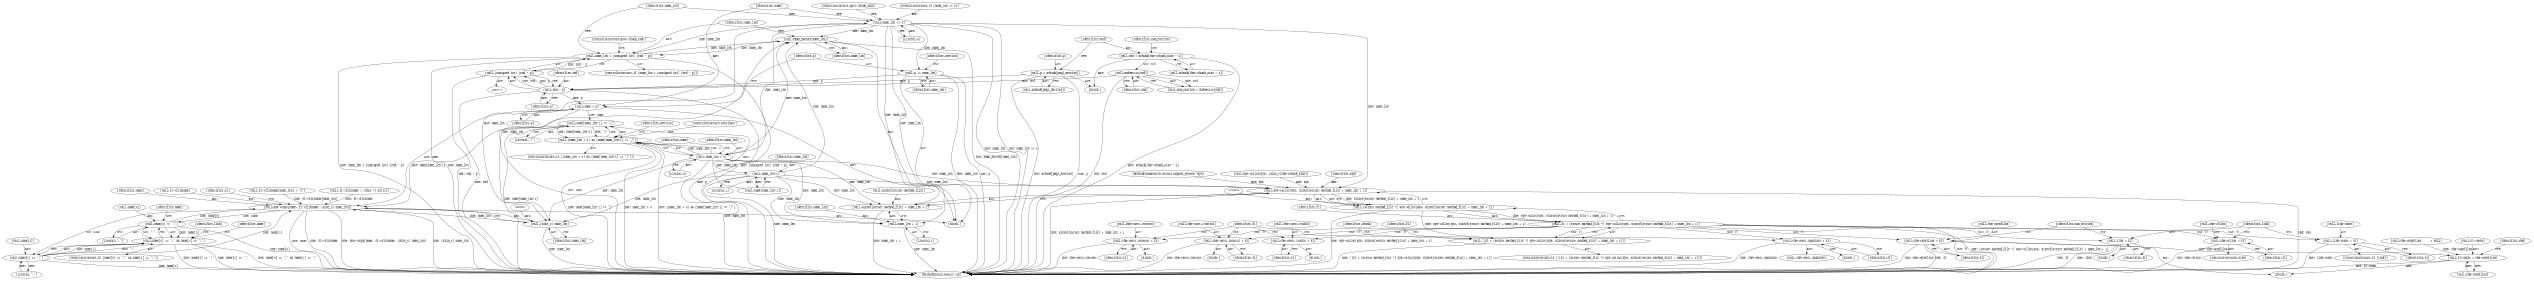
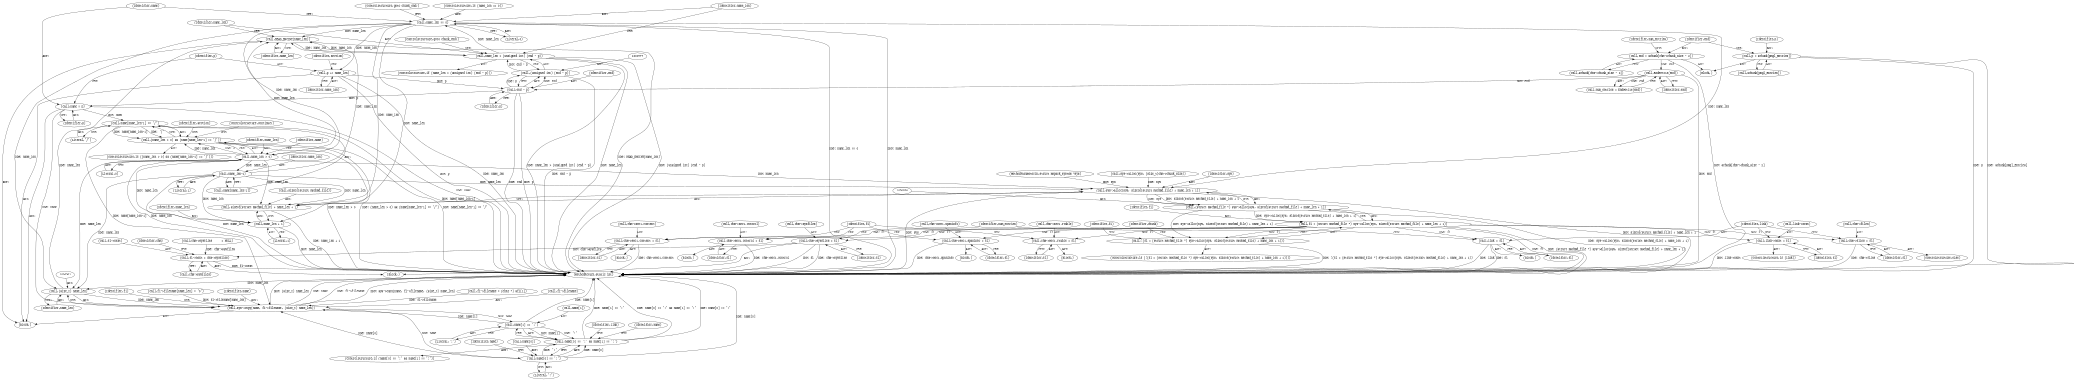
  digraph {
    fontname="Courier Prime"
    node [fontname="Courier Prime"]
    edge [fontname="Courier Prime"]
    n1 [label="(Call,name_len == 0)"]
    n2 [label="(Call,READ_ENCINT(name_len))"]
    n3 [label="(Call,name_len > 0)"]
    n4 [label="(Call,(size_t) name_len)"]
    n5 [label="(Call,p += name_len)"]
    n6 [label="(Call,sys->alloc(sys, sizeof(struct mschmd_file) + name_len + 1))"]
    n7 [label="(Call,sizeof(struct mschmd_file) + name_len + 1)"]
    n8 [label="(Call,name_len + 1)"]
    n9 [label="(Literal,0)"]
    n10 [label="(MethodReturn,static int)"]
    n11 [label="(Call,name_len > (unsigned int) (end - p))"]
    n12 [label="(Identifier,name_len)"]
    n13 [label="(Block,)"]
    n14 [label="(Call,name_len-1)"]
    n15 [label="(Call,(name_len > 0) && (name[name_len-1] == '/'))"]
    n16 [label="(Literal,0)"]
    n17 [label="(Call,sys->copy(name, fi->filename, (size_t) name_len))"]
    n18 [label="(Identifier,name_len)"]
    n19 [label="(Call,end - p)"]
    n20 [label="(Identifier,name_len)"]
    n21 [label="(Call,(struct mschmd_file *) sys->alloc(sys, sizeof(struct mschmd_file) + name_len + 1))"]
    n22 [label="(Literal,1)"]
    n23 [label="(ControlStructure,if (name_len == 0))"]
    n24 [label="(Call,(unsigned int) (end - p))"]
    n25 [label="(ControlStructure,if (name_len > (unsigned int) (end - p)))"]
    n26 [label="(Call,name[name_len-1])"]
    n27 [label="(Literal,1)"]
    n28 [label="(Call,name[name_len-1] == '/')"]
    n29 [label="(ControlStructure,if ((name_len > 0) && (name[name_len-1] == '/')))"]
    n30 [label="(Call,name[0] == ':')"]
    n31 [label="(Call,name[1] == ':')"]
    n32 [label="(Call,name = p)"]
    n33 [label="(Identifier,p)"]
    n34 [label="(Identifier,p)"]
    n35 [label="(Call,EndGetI16(end))"]
    n36 [label="(Identifier,end)"]
    n37 [label="(Call,num_entries = EndGetI16(end))"]
    n38 [label="(Call,end = &chunk[chm->chunk_size - 2])"]
    n39 [label="(Call,&chunk[chm->chunk_size - 2])"]
    n40 [label="(Block,)"]
    n41 [label="(Call,p = &chunk[pmgl_Entries])"]
    n42 [label="(Call,&chunk[pmgl_Entries])"]
    n43 [label="(Literal,'/')"]
    n44 [label="(Call,name[0] == ':' && name[1] == ':')"]
    n45 [label="(Literal,':')"]
    n46 [label="(Literal,':')"]
    n47 [label="(ControlStructure,if (name[0] == ':' && name[1] == ':'))"]
    n48 [label="(Call,!(fi = (struct mschmd_file *) sys->alloc(sys, sizeof(struct mschmd_file) + name_len + 1)))"]
    n49 [label="(Call,fi = (struct mschmd_file *) sys->alloc(sys, sizeof(struct mschmd_file) + name_len + 1))"]
    n50 [label="(ControlStructure,if (!(fi = (struct mschmd_file *) sys->alloc(sys, sizeof(struct mschmd_file) + name_len + 1))))"]
    n51 [label="(Call,chm->sec1.content = fi)"]
    n52 [label="(Call,chm->sec1.control = fi)"]
    n53 [label="(Call,chm->sec1.spaninfo = fi)"]
    n54 [label="(Call,chm->sec1.rtable = fi)"]
    n55 [label="(Call,chm->sysfiles = fi)"]
    n56 [label="(Call,link->next = fi)"]
    n57 [label="(Call,chm->files = fi)"]
    n58 [label="(Call,link = fi)"]
    n59 [label="(Identifier,fi)"]
    n60 [label="(Block,)"]
    n61 [label="(Identifier,fi)"]
    n62 [label="(Block,)"]
    n63 [label="(Identifier,fi)"]
    n64 [label="(Block,)"]
    n65 [label="(Identifier,fi)"]
    n66 [label="(Block,)"]
    n67 [label="(Call,fi->next = chm->sysfiles)"]
    n68 [label="(Block,)"]
    n69 [label="(Identifier,fi)"]
    n70 [label="(ControlStructure,if (link))"]
    n71 [label="(Identifier,fi)"]
    n72 [label="(Identifier,fi)"]
    n73 [label="(ControlStructure,else)"]
    n74 [label="(Block,)"]
    n75 [label="(Identifier,fi)"]
    n76 [label="(Call,chm->sysfiles)"]
    n77 [label="(Identifier,fi)"]
    n78 [label="(Identifier,end)"]
    n79 [label="(Identifier,name)"]
    n80 [label="(Identifier,name_len)"]
    n81 [label="(Identifier,end)"]
    n82 [label="(Call,fi->next)"]
    n83 [label="(Identifier,chm)"]
    n84 [label="(Identifier,link)"]
    n85 [label="(Call,fi->filename = (char *) &fi[1])"]
    n86 [label="(Identifier,num_entries)"]
    n87 [label="(MethodParameterIn,struct mspack_system *sys)"]
    n88 [label="(Identifier,num_entries)"]
    n89 [label="(Call,chm->sec1.spaninfo)"]
    n90 [label="(Call,chm->sysfiles      = NULL)"]
    n91 [label="(Identifier,link)"]
    n92 [label="(Identifier,name)"]
    n93 [label="(Call,fi->filename)"]
    n94 [label="(Identifier,chunk)"]
    n95 [label="(ControlStructure,continue;)"]
    n96 [label="(Call,chm->files)"]
    n97 [label="(Call,name[0])"]
    n98 [label="(Identifier,name)"]
    n99 [label="(Identifier,fi)"]
    n100 [label="(Call,sys->alloc(sys, (size_t)chm->chunk_size))"]
    n101 [label="(Call,chm->sysfiles)"]
    n102 [label="(Identifier,name)"]
    n103 [label="(Identifier,p)"]
    n104 [label="(Call,sizeof(struct mschmd_file))"]
    n105 [label="(Call,fi->filename[name_len] = '\0')"]
    n106 [label="(ControlStructure,goto chunk_end;)"]
    n107 [label="(Call,link->next)"]
    n108 [label="(Identifier,fi)"]
    n109 [label="(Identifier,section)"]
    n110 [label="(Call,chm->sec1.content)"]
    n111 [label="(Identifier,section)"]
    n112 [label="(Identifier,fi)"]
    n113 [label="(Call,name[1])"]
    n114 [label="(Call,chm->sec1.rtable)"]
    n115 [label="(ControlStructure,goto chunk_end;)"]
    n116 [label="(Identifier,name_len)"]
    n117 [label="(Call,chm->sec1.control)"]
    n118 [label="(Identifier,name_len)"]
    n119 [label="(Identifier,name)"]
    n120 [label="(Identifier,name_len)"]
    n121 [label="(Identifier,name_len)"]
    n122 [label="(Identifier,p)"]
    n123 [label="(Identifier,sys)"]
    1000901
    1000777
    n126 [label=1090836]
    n1 -> n2 [label="DDG: name_len"]
    n1 -> n3 [label="DDG: name_len"]
    n1 -> n4 [label="DDG: name_len"]
    n1 -> n5 [label="DDG: name_len"]
    n1 -> n6 [label="DDG: name_len"]
    n1 -> n7 [label="DDG: name_len"]
    n1 -> n8 [label="DDG: name_len"]
    n1 -> n9 [label="CFG: "]
    n1 -> n10 [label="DDG: name_len == 0"]
    n1 -> n10 [label="DDG: name_len"]
    n2 -> n10 [label="DDG: READ_ENCINT(name_len)"]
    n2 -> n11 [label="DDG: name_len"]
    n2 -> n12 [label="CFG: "]
    n2 -> n13 [label="AST: "]
    n3 -> n2 [label="DDG: name_len"]
    n3 -> n4 [label="DDG: name_len"]
    n3 -> n6 [label="DDG: name_len"]
    n3 -> n7 [label="DDG: name_len"]
    n3 -> n8 [label="DDG: name_len"]
    n3 -> n10 [label="DDG: name_len"]
    n3 -> n14 [label="DDG: name_len"]
    n3 -> n15 [label="AST: "]
    n3 -> n15 [label="DDG: name_len"]
    n3 -> n15 [label="DDG: 0"]
    n3 -> n16 [label="CFG: "]
    n4 -> n2 [label="DDG: name_len"]
-   n4 -> n10 [label="DDG: name_len"]
+   n10 -> n4 [label="DDG: name_len"]
    n4 -> n17 [label="AST: "]
    n4 -> n17 [label="DDG: name_len"]
    n4 -> n18 [label="CFG: "]
    n5 -> n10 [label="DDG: p"]
    n5 -> n10 [label="DDG: name_len"]
    n5 -> n13 [label="AST: "]
    n5 -> n19 [label="DDG: p"]
    n5 -> n20 [label="CFG: "]
    n6 -> n7 [label="CFG: "]
    n6 -> n10 [label="DDG: sys"]
    n6 -> n10 [label="DDG: sizeof(struct mschmd_file) + name_len + 1"]
    n6 -> n21 [label="AST: "]
    n6 -> n21 [label="DDG: sys"]
    n6 -> n21 [label="DDG: sizeof(struct mschmd_file) + name_len + 1"]
    n7 -> n6 [label="AST: "]
    n7 -> n8 [label="CFG: "]
    n7 -> n10 [label="DDG: name_len + 1"]
    n8 -> n7 [label="AST: "]
    n8 -> n10 [label="DDG: name_len"]
    n8 -> n22 [label="CFG: "]
    n9 -> n1 [label="AST: "]
    n11 -> n1 [label="DDG: name_len"]
    n11 -> n2 [label="DDG: name_len"]
    n11 -> n10 [label="DDG: (unsigned int) (end - p)"]
    n11 -> n10 [label="DDG: name_len > (unsigned int) (end - p)"]
    n11 -> n10 [label="DDG: name_len"]
    n11 -> n24 [label="CFG: "]
    n11 -> n25 [label="AST: "]
    n12 -> n2 [label="AST: "]
    n14 -> n2 [label="DDG: name_len"]
    n14 -> n4 [label="DDG: name_len"]
    n14 -> n6 [label="DDG: name_len"]
    n14 -> n7 [label="DDG: name_len"]
    n14 -> n8 [label="DDG: name_len"]
    n14 -> n10 [label="DDG: name_len"]
    n14 -> n26 [label="AST: "]
    n14 -> n27 [label="CFG: "]
    n15 -> n3 [label="CFG: "]
    n15 -> n10 [label="DDG: name_len > 0"]
    n15 -> n10 [label="DDG: (name_len > 0) && (name[name_len-1] == '/')"]
    n15 -> n10 [label="DDG: name[name_len-1] == '/'"]
    n15 -> n28 [label="CFG: "]
    n15 -> n29 [label="AST: "]
    n16 -> n3 [label="AST: "]
    n17 -> n4 [label="CFG: "]
    n17 -> n10 [label="DDG: fi->filename"]
    n17 -> n10 [label="DDG: sys->copy(name, fi->filename, (size_t) name_len)"]
    n17 -> n10 [label="DDG: (size_t) name_len"]
    n17 -> n10 [label="DDG: name"]
    n17 -> n13 [label="AST: "]
    n17 -> n30 [label="DDG: name"]
    n17 -> n31 [label="DDG: name"]
    n18 -> n4 [label="AST: "]
    n19 -> n10 [label="DDG: p"]
    n19 -> n10 [label="DDG: end"]
    n19 -> n24 [label="AST: "]
    n19 -> n24 [label="DDG: end"]
    n19 -> n24 [label="DDG: p"]
    n19 -> n32 [label="DDG: p"]
    n19 -> n33 [label="CFG: "]
    n20 -> n5 [label="AST: "]
    n21 -> n6 [label="CFG: "]
    n21 -> n10 [label="DDG: sys->alloc(sys, sizeof(struct mschmd_file) + name_len + 1)"]
    n21 -> n48 [label="DDG: sys->alloc(sys, sizeof(struct mschmd_file) + name_len + 1)"]
    n21 -> n49 [label="AST: "]
    n21 -> n49 [label="DDG: sys->alloc(sys, sizeof(struct mschmd_file) + name_len + 1)"]
    n22 -> n8 [label="AST: "]
    n23 -> n1 [label="AST: "]
    n24 -> n10 [label="DDG: end - p"]
    n24 -> n11 [label="AST: "]
    n24 -> n11 [label="DDG: end - p"]
    n24 -> n19 [label="CFG: "]
    n26 -> n14 [label="CFG: "]
    n26 -> n28 [label="AST: "]
    n27 -> n14 [label="AST: "]
    n28 -> n10 [label="DDG: name[name_len-1]"]
    n28 -> n15 [label="AST: "]
    n28 -> n15 [label="DDG: name[name_len-1]"]
    n28 -> n15 [label="DDG: '/'"]
    n28 -> n17 [label="DDG: name[name_len-1]"]
    n28 -> n43 [label="CFG: "]
    n30 -> n10 [label="DDG: name[0]"]
    n30 -> n17 [label="DDG: name[0]"]
    n30 -> n44 [label="AST: "]
    n30 -> n44 [label="DDG: name[0]"]
    n30 -> n44 [label="DDG: ':'"]
    n30 -> n45 [label="CFG: "]
    n31 -> n10 [label="DDG: name[1]"]
    n31 -> n17 [label="DDG: name[1]"]
    n31 -> n44 [label="AST: "]
    n31 -> n44 [label="DDG: name[1]"]
    n31 -> n44 [label="DDG: ':'"]
    n31 -> n46 [label="CFG: "]
    n32 -> n10 [label="DDG: name"]
    n32 -> n13 [label="AST: "]
    n32 -> n17 [label="DDG: name"]
    n32 -> n28 [label="DDG: name"]
    n32 -> n34 [label="CFG: "]
    n33 -> n19 [label="AST: "]
    n34 -> n32 [label="AST: "]
    n35 -> n10 [label="DDG: end"]
    n35 -> n19 [label="DDG: end"]
    n35 -> n36 [label="CFG: "]
    n35 -> n37 [label="AST: "]
    n35 -> n37 [label="DDG: end"]
    n36 -> n35 [label="AST: "]
    n37 -> n35 [label="CFG: "]
    n38 -> n10 [label="DDG: &chunk[chm->chunk_size - 2]"]
    n38 -> n35 [label="DDG: end"]
    n38 -> n39 [label="CFG: "]
    n38 -> n40 [label="AST: "]
    n39 -> n38 [label="AST: "]
    n41 -> n10 [label="DDG: p"]
    n41 -> n10 [label="DDG: &chunk[pmgl_Entries]"]
-   n41 -> n19 [label="DDG: p"]
    n41 -> n40 [label="AST: "]
    n41 -> n42 [label="CFG: "]
    n42 -> n41 [label="AST: "]
    n43 -> n28 [label="AST: "]
    n44 -> n10 [label="DDG: name[0] == ':' && name[1] == ':'"]
    n44 -> n10 [label="DDG: name[0] == ':'"]
    n44 -> n10 [label="DDG: name[1] == ':'"]
    n44 -> n30 [label="CFG: "]
    n44 -> n31 [label="CFG: "]
    n44 -> n47 [label="AST: "]
    n45 -> n30 [label="AST: "]
    n46 -> n31 [label="AST: "]
    n48 -> n10 [label="DDG: !(fi = (struct mschmd_file *) sys->alloc(sys, sizeof(struct mschmd_file) + name_len + 1))"]
    n48 -> n49 [label="CFG: "]
    n48 -> n50 [label="AST: "]
    n49 -> n10 [label="DDG: fi"]
    n49 -> n10 [label="DDG: (struct mschmd_file *) sys->alloc(sys, sizeof(struct mschmd_file) + name_len + 1)"]
    n49 -> n21 [label="CFG: "]
    n49 -> n48 [label="AST: "]
    n49 -> n48 [label="DDG: fi"]
    n49 -> n51 [label="DDG: fi"]
    n49 -> n52 [label="DDG: fi"]
    n49 -> n53 [label="DDG: fi"]
    n49 -> n54 [label="DDG: fi"]
    n49 -> n55 [label="DDG: fi"]
    n49 -> n56 [label="DDG: fi"]
    n49 -> n57 [label="DDG: fi"]
    n49 -> n58 [label="DDG: fi"]
    n51 -> n10 [label="DDG: chm->sec1.content"]
    n51 -> n59 [label="CFG: "]
    n51 -> n60 [label="AST: "]
    n52 -> n10 [label="DDG: chm->sec1.control"]
    n52 -> n61 [label="CFG: "]
    n52 -> n62 [label="AST: "]
    n53 -> n10 [label="DDG: chm->sec1.spaninfo"]
    n53 -> n63 [label="CFG: "]
    n53 -> n64 [label="AST: "]
    n54 -> n65 [label="CFG: "]
    n54 -> n66 [label="AST: "]
    n55 -> n10 [label="DDG: fi"]
    n55 -> n10 [label="DDG: chm->sysfiles"]
    n55 -> n67 [label="DDG: chm->sysfiles"]
    n55 -> n68 [label="AST: "]
    n55 -> n69 [label="CFG: "]
    n56 -> n10 [label="DDG: link->next"]
    n56 -> n70 [label="AST: "]
    n56 -> n71 [label="CFG: "]
    n57 -> n10 [label="DDG: chm->files"]
    n57 -> n72 [label="CFG: "]
    n57 -> n73 [label="AST: "]
    n58 -> n10 [label="DDG: link"]
    n58 -> n10 [label="DDG: fi"]
    n58 -> n74 [label="AST: "]
    n58 -> n75 [label="CFG: "]
    n59 -> n51 [label="AST: "]
    n61 -> n52 [label="AST: "]
    n63 -> n53 [label="AST: "]
    n65 -> n54 [label="AST: "]
    n67 -> n10 [label="DDG: fi->next"]
    n67 -> n68 [label="AST: "]
    n67 -> n76 [label="CFG: "]
    n69 -> n55 [label="AST: "]
    n71 -> n56 [label="AST: "]
    n72 -> n57 [label="AST: "]
    n75 -> n58 [label="AST: "]
    n76 -> n67 [label="AST: "]
    n77 -> n51 [label="CFG: "]
    n77 -> n52 [label="CFG: "]
    n77 -> n53 [label="CFG: "]
    n77 -> n54 [label="CFG: "]
    n78 -> n38 [label="AST: "]
    n78 -> n41 [label="CFG: "]
    n79 -> n30 [label="CFG: "]
    n80 -> n8 [label="AST: "]
    n81 -> n19 [label="AST: "]
    n82 -> n67 [label="AST: "]
    n83 -> n67 [label="CFG: "]
    n84 -> n44 [label="CFG: "]
    n85 -> n17 [label="DDG: fi->filename"]
    n86 -> n38 [label="CFG: "]
    n87 -> n6 [label="DDG: sys"]
    n88 -> n55 [label="CFG: "]
    n88 -> n58 [label="CFG: "]
-   n53 -> n89 [label="AST: "]
+   n89 -> n53 [label="AST: "]
    n90 -> n67 [label="DDG: chm->sysfiles"]
    n91 -> n56 [label="CFG: "]
    n91 -> n57 [label="CFG: "]
    n91 -> n58 [label="AST: "]
    n92 -> n1 [label="CFG: "]
    n92 -> n32 [label="AST: "]
    n93 -> n17 [label="AST: "]
    n94 -> n48 [label="CFG: "]
    n95 -> n15 [label="CFG: "]
    n96 -> n57 [label="AST: "]
    n97 -> n30 [label="AST: "]
    n98 -> n44 [label="CFG: "]
    n99 -> n17 [label="CFG: "]
    n100 -> n6 [label="DDG: sys"]
    n101 -> n55 [label="AST: "]
    n102 -> n3 [label="CFG: "]
    n103 -> n41 [label="AST: "]
    n104 -> n7 [label="AST: "]
    n105 -> n17 [label="DDG: fi->filename[name_len]"]
    n106 -> n1 [label="CFG: "]
    n107 -> n56 [label="AST: "]
    n108 -> n48 [label="CFG: "]
    n109 -> n15 [label="CFG: "]
    n110 -> n51 [label="AST: "]
    n111 -> n5 [label="CFG: "]
    n112 -> n49 [label="AST: "]
    n113 -> n31 [label="AST: "]
    n114 -> n54 [label="AST: "]
    n115 -> n11 [label="CFG: "]
    n116 -> n2 [label="CFG: "]
    n116 -> n11 [label="AST: "]
    n117 -> n52 [label="AST: "]
    n118 -> n14 [label="AST: "]
    n119 -> n17 [label="AST: "]
    n120 -> n1 [label="AST: "]
    n120 -> n11 [label="CFG: "]
    n121 -> n3 [label="AST: "]
    n122 -> n5 [label="AST: "]
    n122 -> n32 [label="CFG: "]
    n123 -> n6 [label="AST: "]
    1000901 -> n4 [label="AST: "]
-   n24 -> 1000777 [label="AST: "]
+   1000777 -> n24 [label="AST: "]
    n126 -> n21 [label="AST: "]
  }
